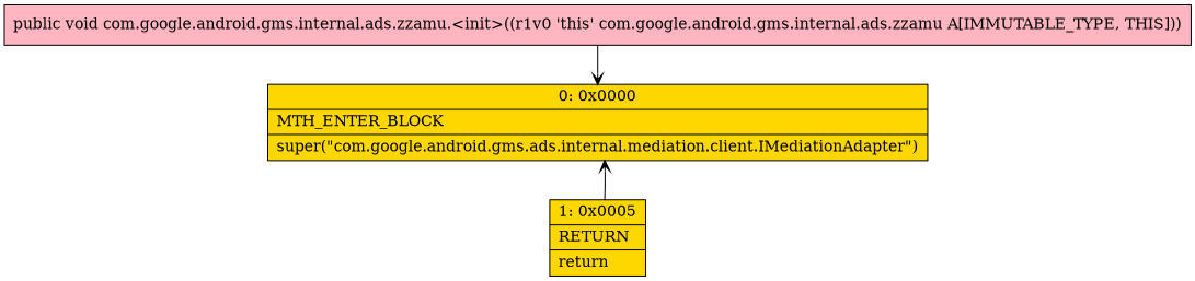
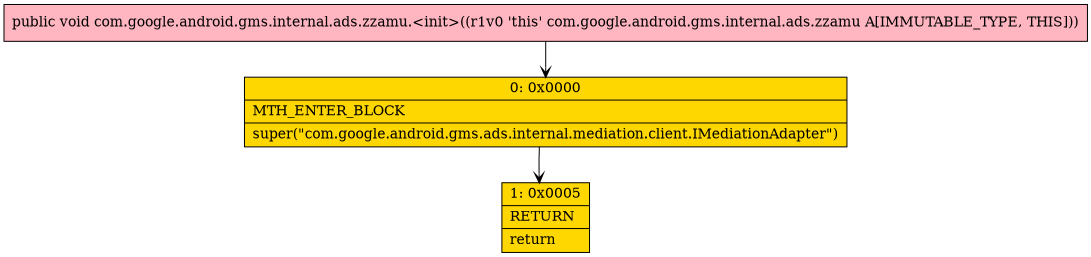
  digraph {
    node [shape=record style=filled fillcolor=gold]
    edge [arrowhead=vee]
    n1 [label="{0\:\ 0x0000|MTH_ENTER_BLOCK\l|super(\"com.google.android.gms.ads.internal.mediation.client.IMediationAdapter\")\l}"]
    n2 [label="{1\:\ 0x0005|RETURN\l|return\l}"]
    n3 [label="{public void com.google.android.gms.internal.ads.zzamu.\<init\>((r1v0 'this' com.google.android.gms.internal.ads.zzamu A[IMMUTABLE_TYPE, THIS])) }" fillcolor=lightpink]
-   n2 -> n1
+   n1 -> n2
    n3 -> n1
  }
